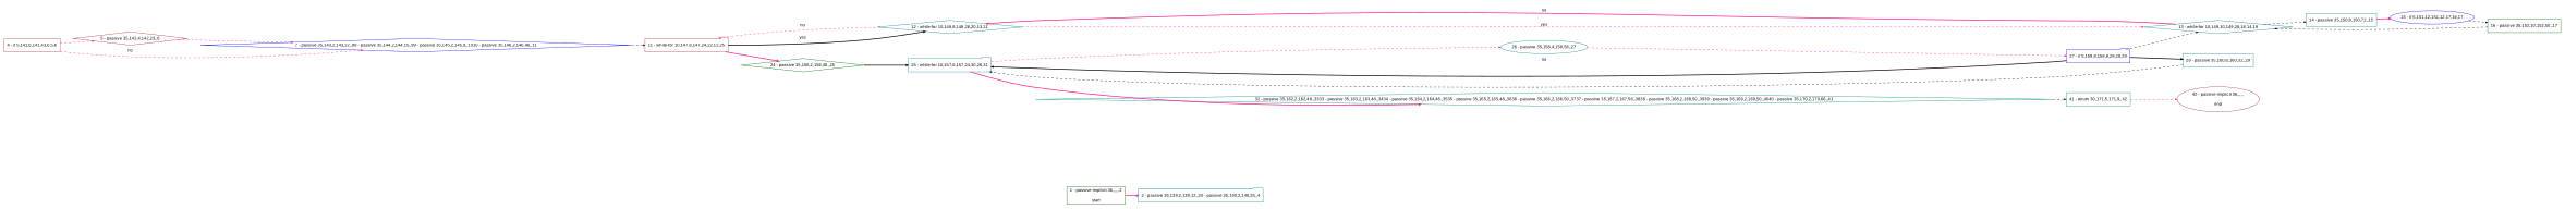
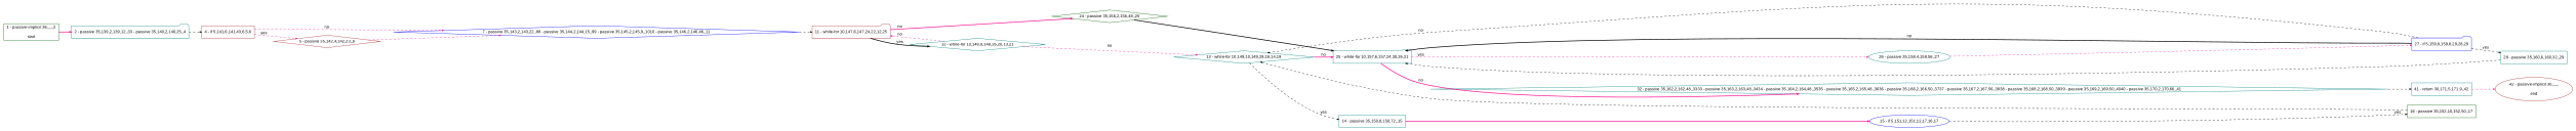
  digraph {
    bgcolor=white
    compound=true
    fillcolor="#FFFFCC"
    fontname=Arial
    fontsize=12
    pack=true
    packmode=clust
    rankdir=LR
    style="rounded,filled"
    node [color=teal compound=true fillcolor="#ffffff" fixedsize=false fontname=Arial fontsize=12 node_initialized=no shape=box style=filled]
    edge [arrowhead=normal arrowsize=0.5 arrowtail=none color=deeppink compound=true dir=forward fontcolor=black fontname=Arial fontsize=12 style=dashed]
    n1 [label="2 - passive 35,139,2,139,12,,33 - passive 35,140,2,140,25,,4" shape=folder]
    n2 [color=brown label="4 - if 5,141,6,141,43,6,5,6"]
    n3 [color=brown label="5 - passive 35,142,4,142,23,,6" shape=diamond]
    n4 [color=blue label="7 - passive 35,143,2,143,22,,88 - passive 35,144,2,144,15,,99 - passive 35,145,2,145,9,,1010 - passive 35,146,2,146,46,,11" shape=diamond]
    n5 [color=darkgreen label="1 - passive-implicit 36,,,,,,2\n\nstart"]
    n6 [color=brown label="11 - while-for 10,147,6,147,24,22,12,25" shape=folder]
    n7 [label="12 - while-for 10,148,8,148,26,20,13,21" shape=diamond]
    n8 [color=darkgreen label="24 - passive 35,156,2,156,48,,25" shape=diamond]
    n9 [label="13 - while-for 10,149,10,149,28,18,14,19" shape=diamond]
    n10 [label="25 - while-for 10,157,6,157,24,30,26,31" shape=folder]
    n11 [label="14 - passive 35,150,8,150,72,,15"]
    n12 [label="26 - passive 35,158,4,158,56,,27" shape=ellipse]
    n13 [label="32 - passive 35,162,2,162,48,,3333 - passive 35,163,2,163,48,,3434 - passive 35,164,2,164,48,,3535 - passive 35,165,2,165,48,,3636 - passive 35,166,2,166,50,,3737 - passive 35,167,2,167,56,,3838 - passive 35,168,2,168,50,,3939 - passive 35,169,2,169,50,,4040 - passive 35,170,2,170,66,,41" shape=diamond]
    n14 [color=blue label="15 - if 5,151,12,151,12,17,16,17" shape=ellipse]
    n15 [color=darkgreen label="16 - passive 35,152,10,152,50,,17"]
    n16 [color=blue label="27 - if 5,159,8,159,8,29,28,29" shape=folder]
    n17 [label="41 - return 30,171,5,171,9,,42"]
    n18 [label="28 - passive 35,160,6,160,32,,29"]
    n19 [color=brown label="42 - passive-implicit 36,,,,,,\n\nend" shape=ellipse]
+   n1 -> n2 [color=black]
    n2 -> n3 [label=yes]
    n2 -> n4 [label=no]
    n3 -> n4
    n4 -> n6 [color=black]
    n5 -> n1 [style=bold]
    n6 -> n7 [color=black label=yes style=bold]
    n6 -> n8 [label=no style=bold]
    n7 -> n6 [label=no]
-   n7 -> n9 [label=yes]
+   n7 -> n9 [label=no]
    n8 -> n10 [color=black style=bold]
-   n9 -> n7 [label=no style=bold]
+   n9 -> n10 [label=no style=bold]
    n9 -> n11 [color=black label=yes]
    n10 -> n12 [label=yes]
    n10 -> n13 [label=no style=bold]
    n11 -> n14 [style=bold]
    n12 -> n16
    n13 -> n17 [color=black]
    n14 -> n15 [color=black label=yes]
    n15 -> n9 [color=black]
    n16 -> n9 [color=black label=no]
    n16 -> n10 [color=black label=no style=bold]
-   n16 -> n18 [color=black label=yes style=bold]
+   n16 -> n18 [color=black label=yes]
    n17 -> n19
    n18 -> n10 [color=black]
  }
